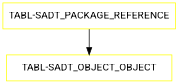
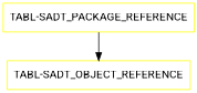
  digraph {
    fontname=Roboto
    node [color=yellow shape=box fontname=Roboto]
    "TABL-SADT_PACKAGE_REFERENCE"
-   "TABL-SADT_OBJECT_REFERENCE" [label="TABL-SADT_OBJECT_OBJECT"]
+   "TABL-SADT_OBJECT_REFERENCE"
    "TABL-SADT_PACKAGE_REFERENCE" -> "TABL-SADT_OBJECT_REFERENCE" [fontname=Roboto]
  }
